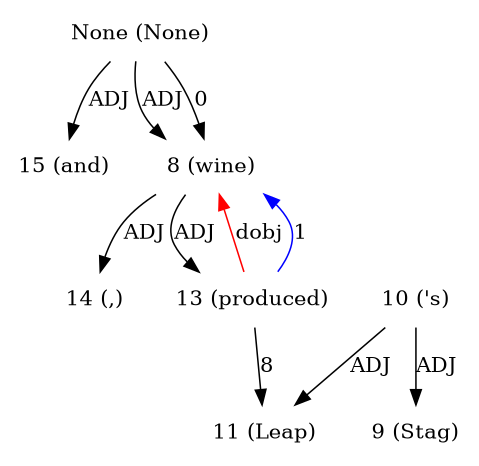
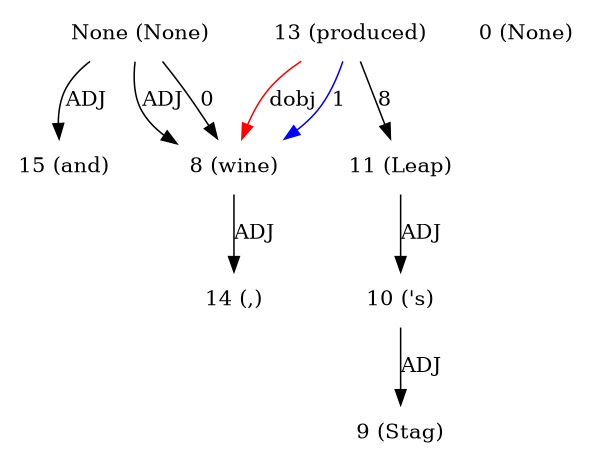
  digraph {
    node [shape=plaintext]
    edge [dir=forward]
    n1 [label="None (None)"]
    n2 [label="15 (and)"]
    n3 [label="8 (wine)"]
    n4 [label="14 (,)"]
    n5 [label="13 (produced)"]
    n6 [label="11 (Leap)"]
+   n7 [label="0 (None)"]
    n8 [label="10 ('s)"]
    n9 [label="9 (Stag)"]
    n1 -> n2 [label=ADJ]
    n1 -> n3 [label=ADJ]
    n1 -> n3 [label=0]
    n3 -> n4 [label=ADJ]
-   n3 -> n5 [label=ADJ]
    n5 -> n3 [color=red label=dobj]
    n5 -> n3 [color=blue label=1]
    n5 -> n6 [label=8]
-   n8 -> n6 [label=ADJ]
+   n6 -> n8 [label=ADJ]
    n8 -> n9 [label=ADJ]
  }
